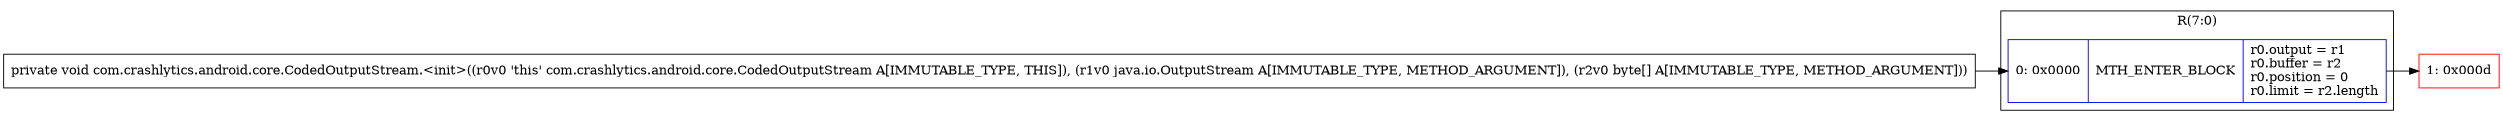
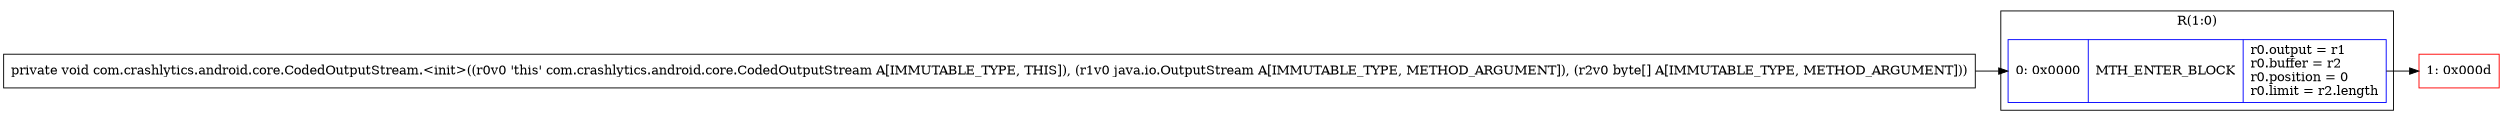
  digraph {
    rankdir=LR
    node [shape=record]
    n1 [color=blue label="{0\:\ 0x0000|MTH_ENTER_BLOCK\l|r0.output = r1\lr0.buffer = r2\lr0.position = 0\lr0.limit = r2.length\l}"]
    n2 [color=red label="{1\:\ 0x000d}"]
    n3 [label="{private void com.crashlytics.android.core.CodedOutputStream.\<init\>((r0v0 'this' com.crashlytics.android.core.CodedOutputStream A[IMMUTABLE_TYPE, THIS]), (r1v0 java.io.OutputStream A[IMMUTABLE_TYPE, METHOD_ARGUMENT]), (r2v0 byte[] A[IMMUTABLE_TYPE, METHOD_ARGUMENT])) }"]
    subgraph cluster_1 {
-     label="R(7:0)"
+     label="R(1:0)"
      n1
    }
    n1 -> n2
    n3 -> n1
  }
